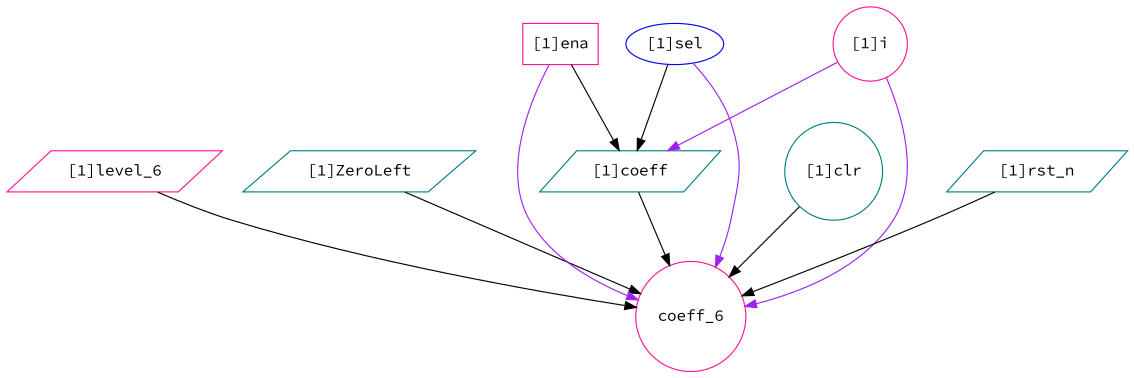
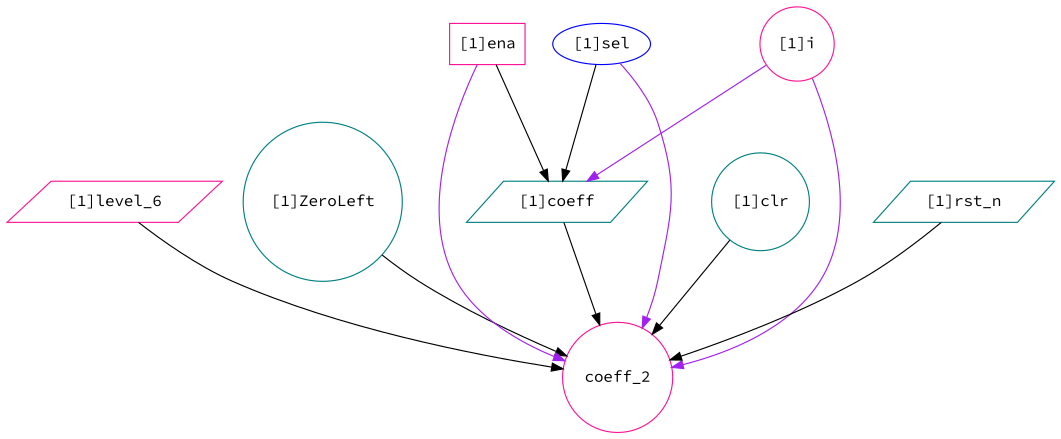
  strict digraph {
    fontname="Source Code Pro"
    node [color=deeppink complexity=2 fontname="Source Code Pro" importance=1.86510807928 rank=0.46627701982 shape=parallelogram]
    edge [color=black fontname="Source Code Pro"]
    "[1]level_6" [importance=0.0409046867987 rank=0.0204523433993]
-   coeff_6 [complexity=0 importance=0.0250433246555 rank=0.0 shape=circle]
-   "[1]ZeroLeft" [color=teal complexity=5 importance=0.123648852329 rank=0.0247297704658]
+   coeff_6 [complexity=0 importance=0.0250433246555 rank=0.0 shape=circle label=coeff_2]
+   "[1]ZeroLeft" [color=teal complexity=5 importance=0.123648852329 rank=0.0247297704658 shape=circle]
    "[1]ena" [complexity=4 shape=box]
    "[1]coeff" [color=teal importance=0.108779218655 rank=0.0543896093275]
    "[1]sel" [color=blue complexity=4 shape=ellipse]
    "[1]clr" [color=teal importance=0.0909913361098 rank=0.0454956680549 shape=circle]
    "[1]i" [complexity=3 importance=1.75632886062 rank=0.585442953541 shape=circle]
    "[1]rst_n" [color=teal complexity=1 importance=0.116034660765 rank=0.116034660765]
    "[1]level_6" -> coeff_6
    "[1]ZeroLeft" -> coeff_6
    "[1]ena" -> coeff_6 [color=purple]
    "[1]ena" -> "[1]coeff"
    "[1]coeff" -> coeff_6
    "[1]sel" -> coeff_6 [color=purple]
    "[1]sel" -> "[1]coeff"
    "[1]clr" -> coeff_6
    "[1]i" -> coeff_6 [color=purple]
    "[1]i" -> "[1]coeff" [color=purple]
    "[1]rst_n" -> coeff_6
  }
